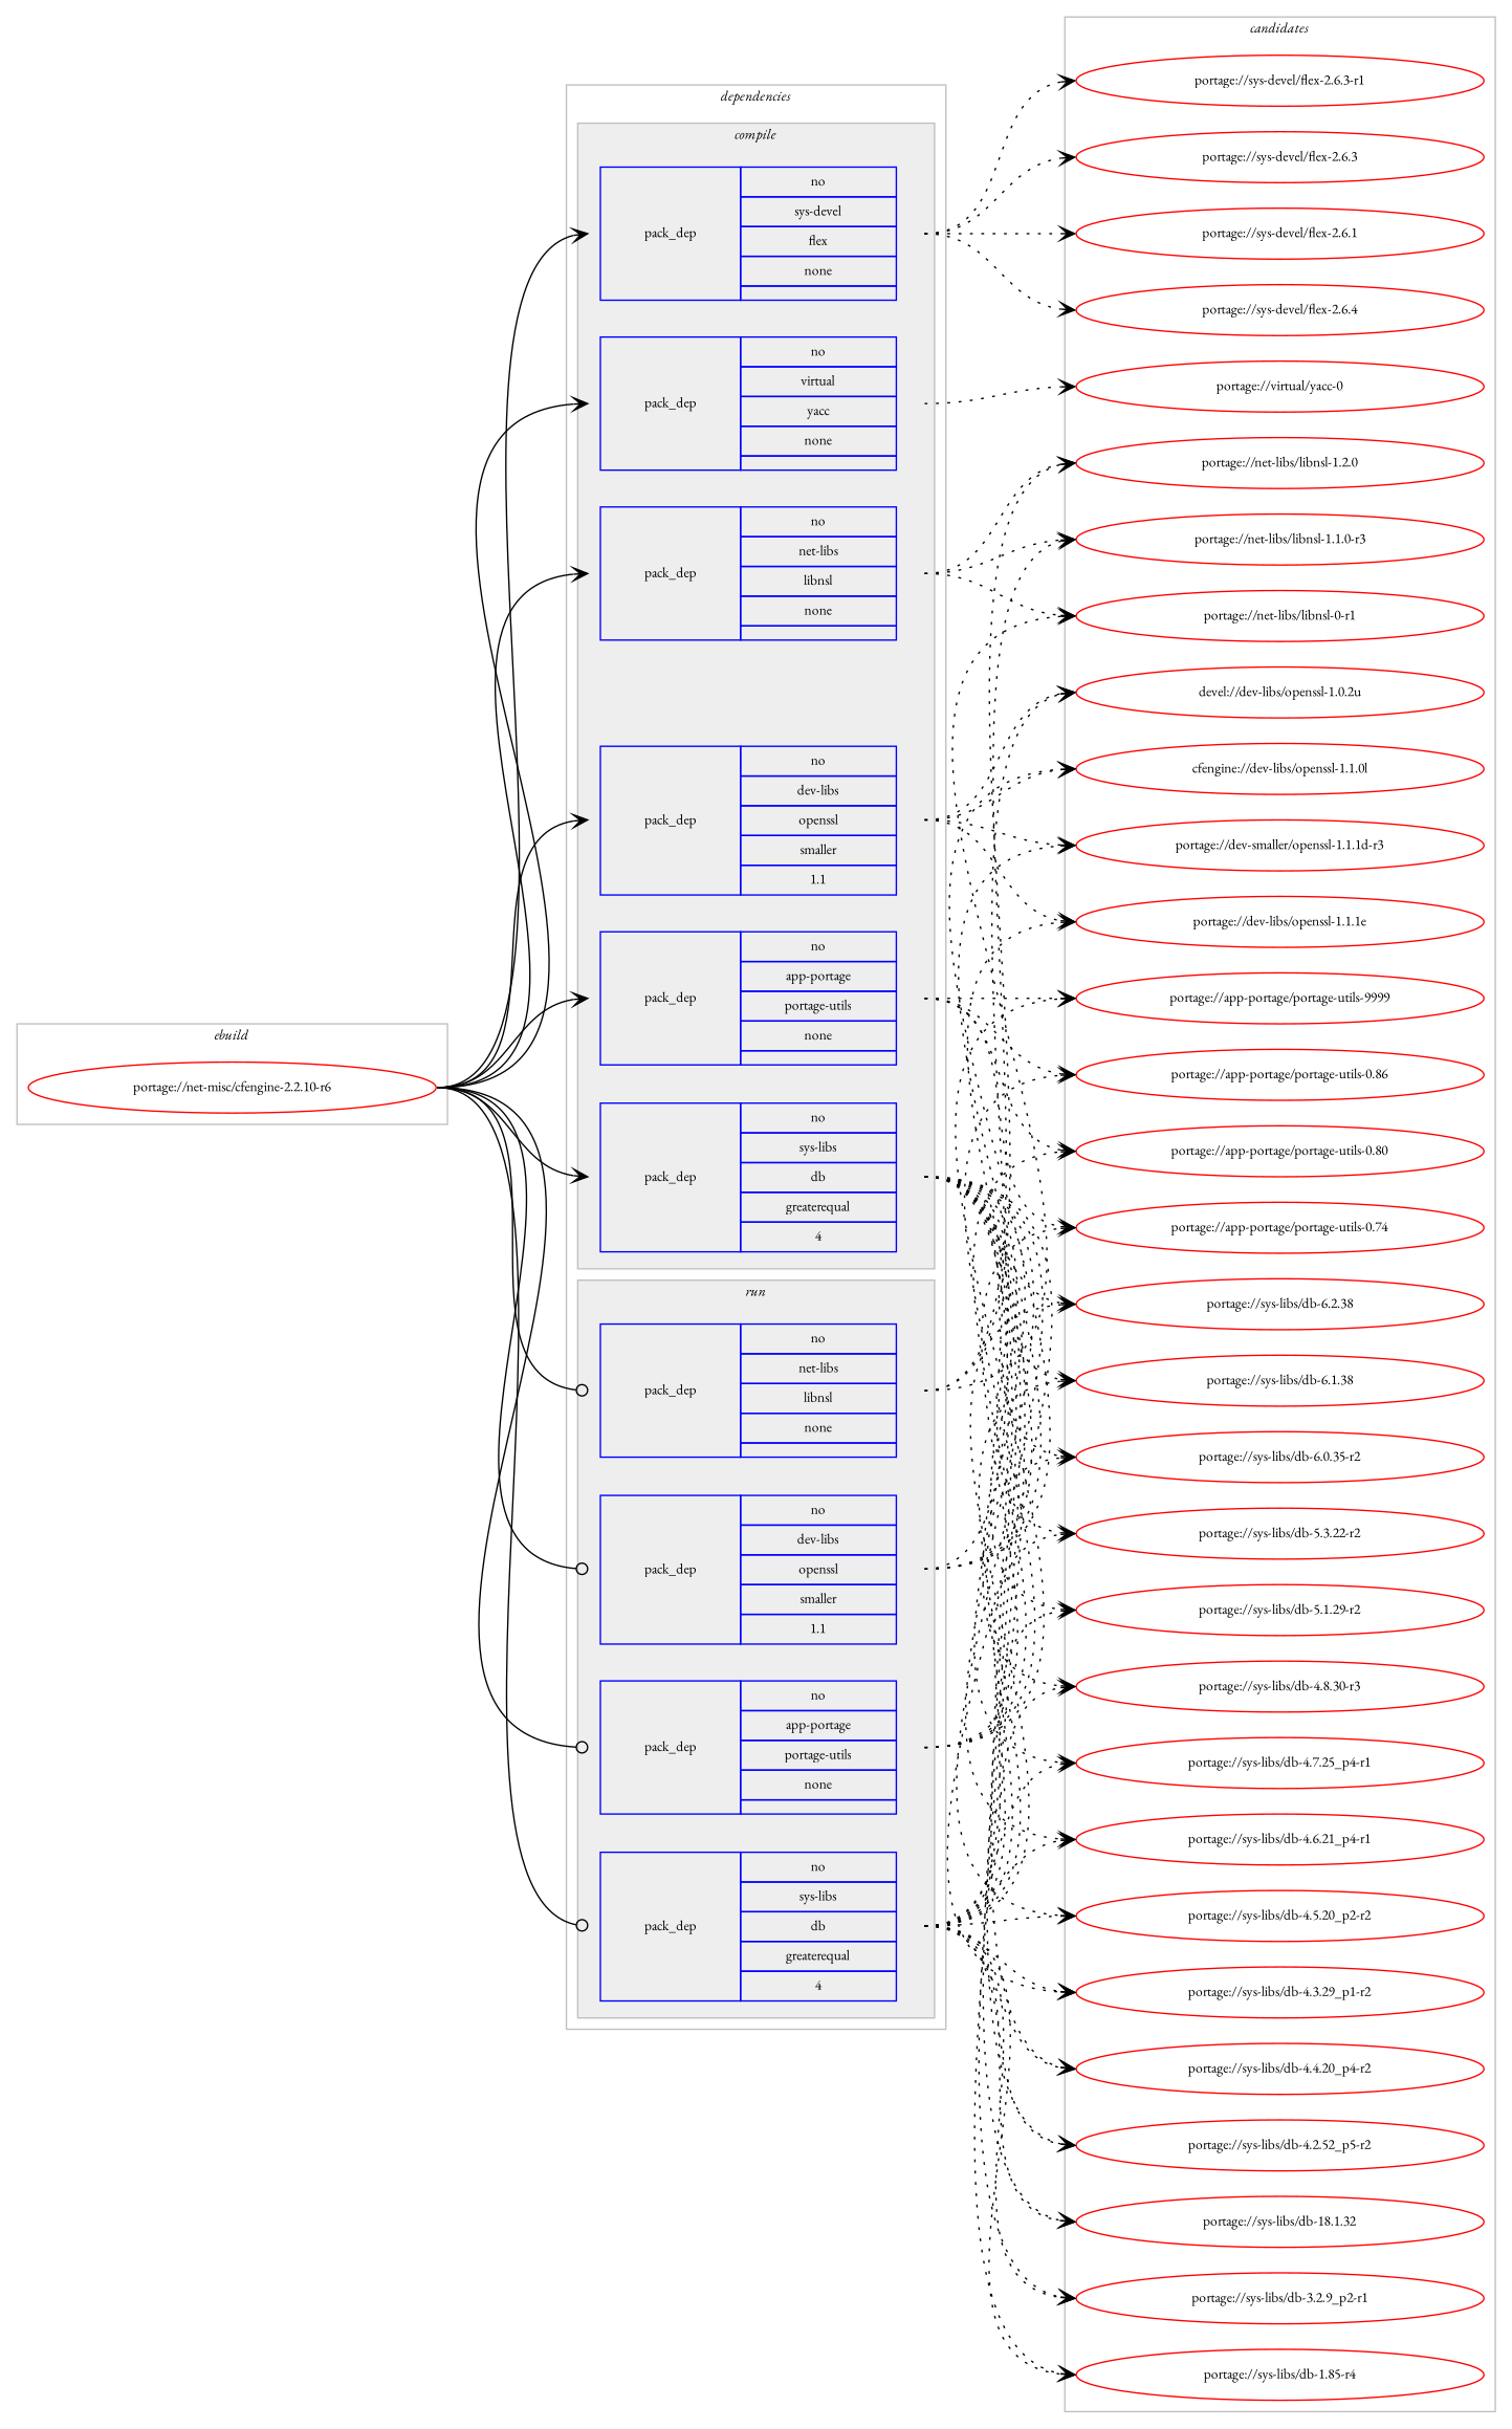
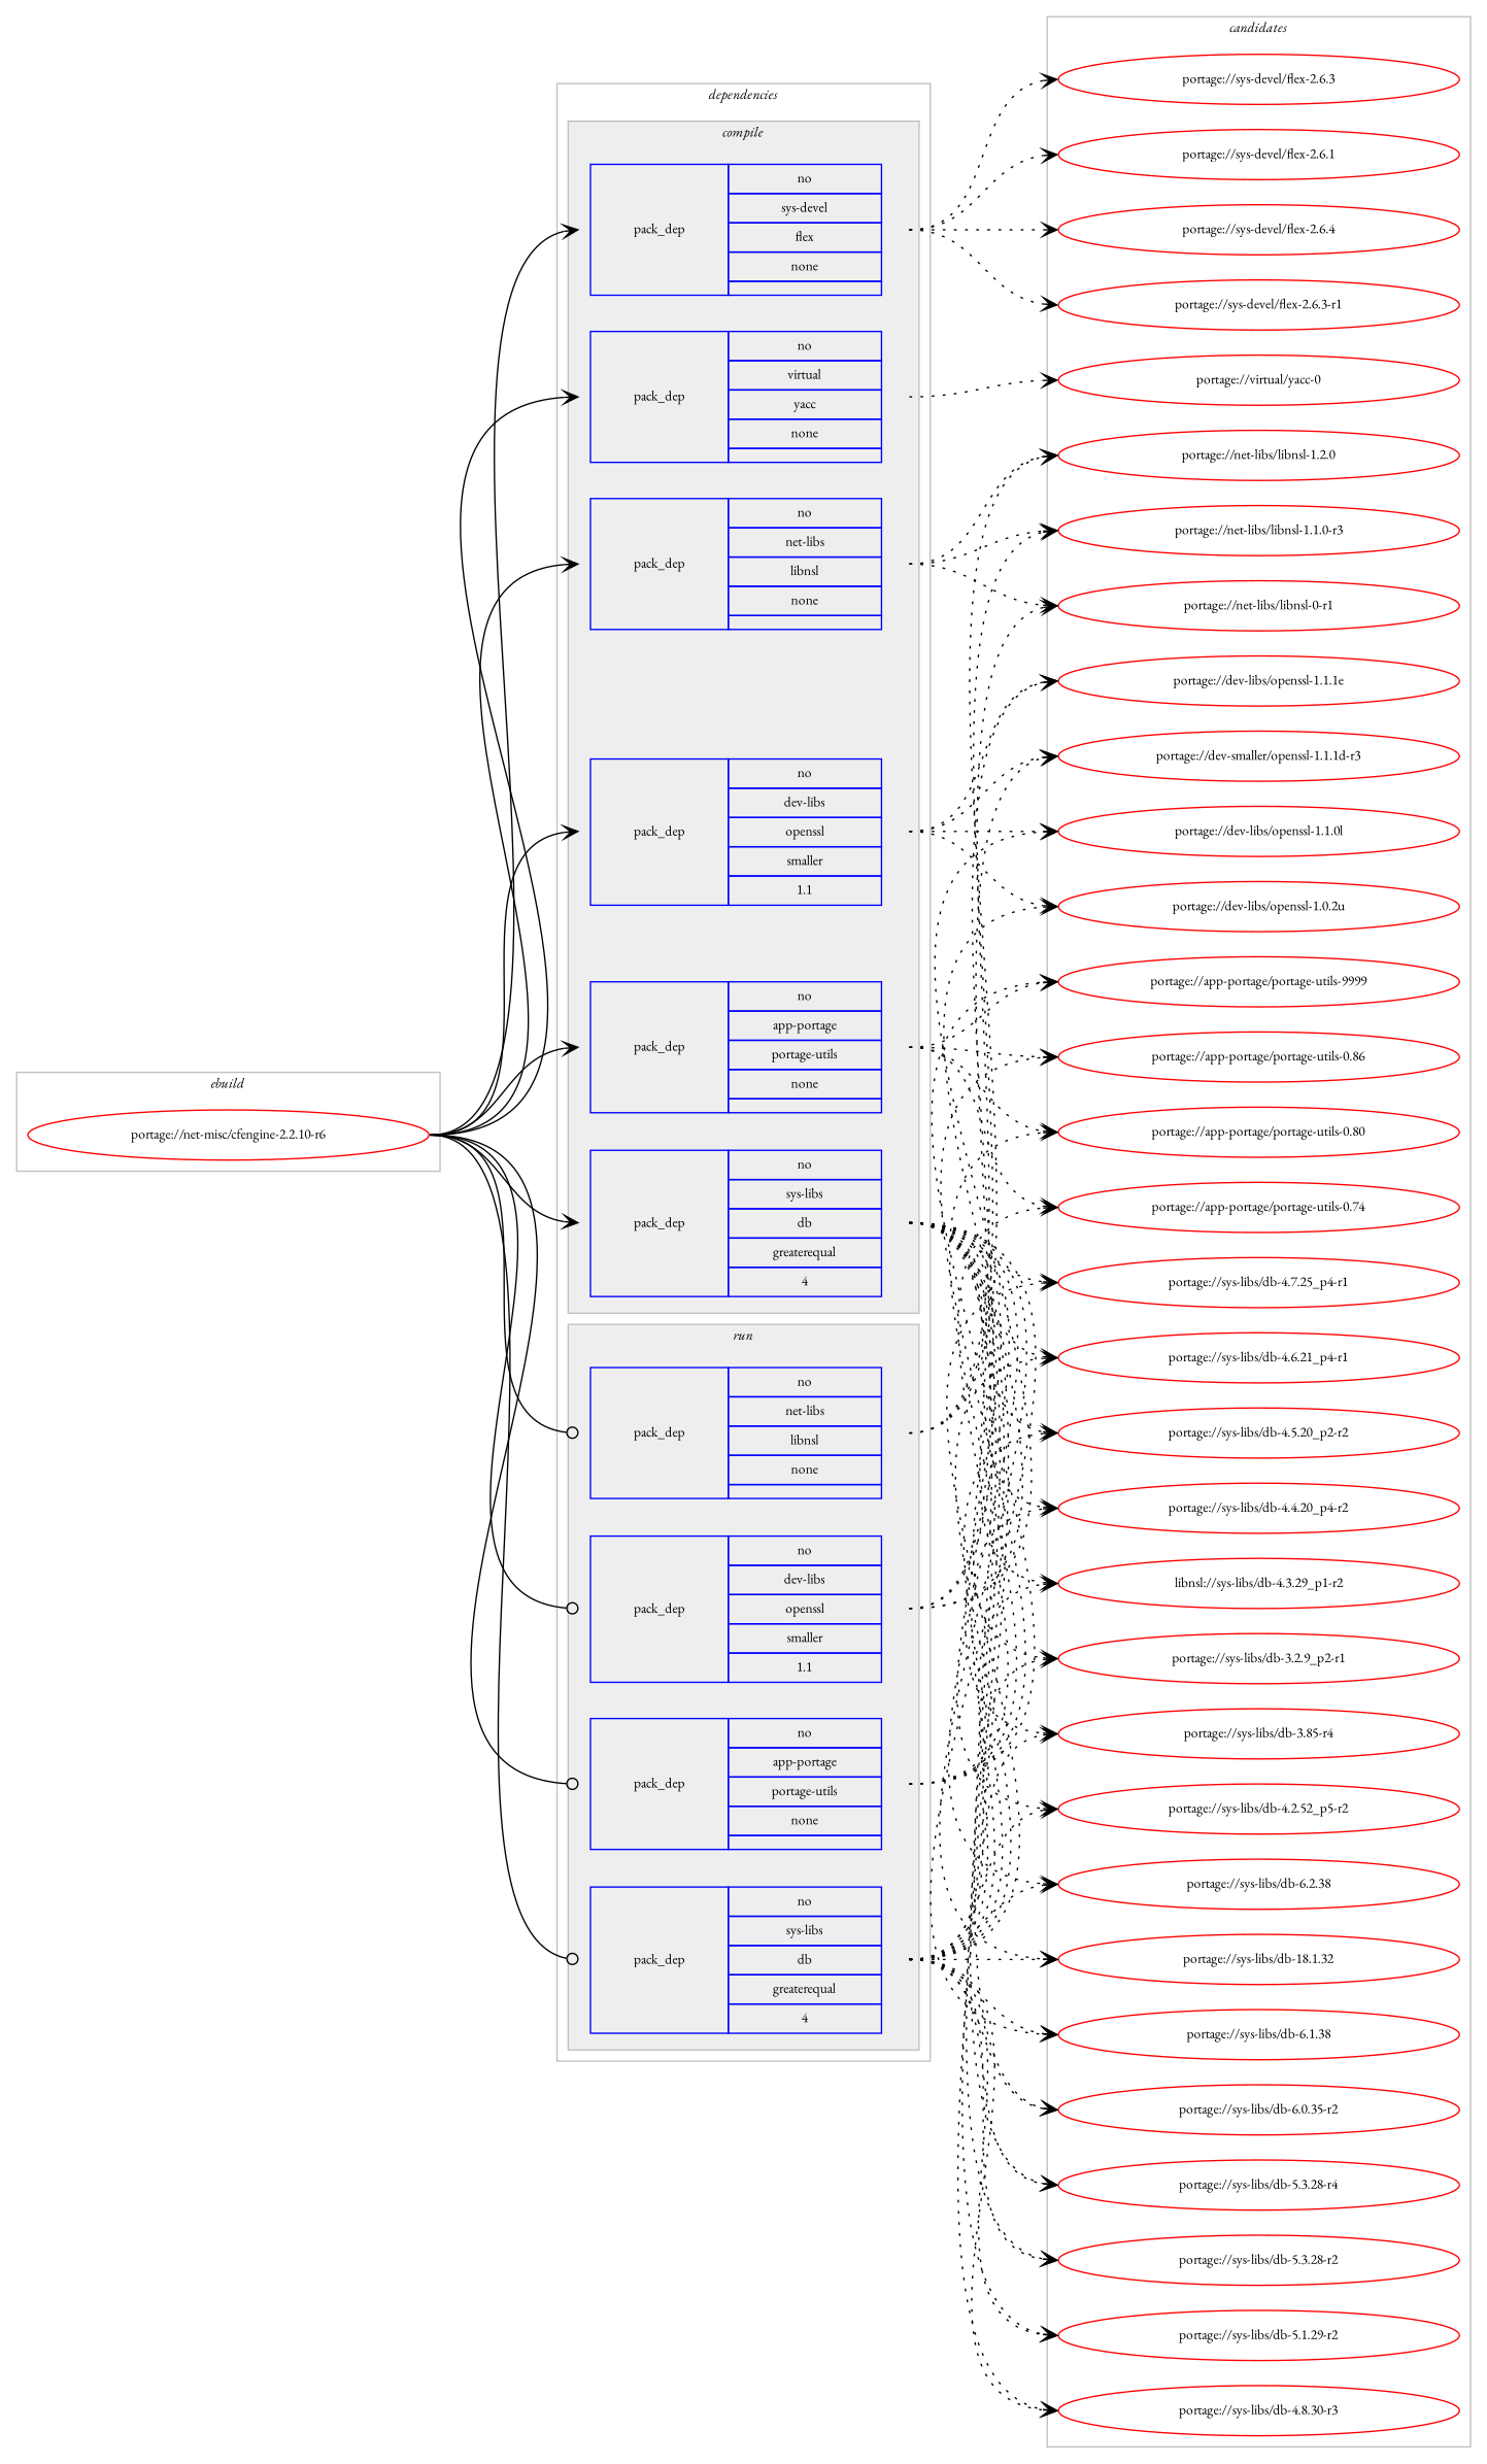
  digraph {
    compound=true
    concentrate=true
    fontname="EB Garamond"
    fontsize=10
    newrank=true
    rankdir=LR
    ranksep=1.5
    node [color=red fontname="EB Garamond" fontsize=10]
    edge [arrowhead=vee fontname="EB Garamond" headport=w style=dotted tailport=e weight=100]
    n1 [label="portage://net-misc/cfengine-2.2.10-r6" width=4]
    n2 [color=blue label=<<TABLE BORDER="0" CELLBORDER="1" CELLSPACING="0" CELLPADDING="4" WIDTH="220"><TR><TD ROWSPAN="6" CELLPADDING="30">pack_dep</TD></TR><TR><TD WIDTH="110">no</TD></TR><TR><TD>app-portage</TD></TR><TR><TD>portage-utils</TD></TR><TR><TD>none</TD></TR><TR><TD></TD></TR></TABLE>> shape=none]
    n3 [color=blue label=<<TABLE BORDER="0" CELLBORDER="1" CELLSPACING="0" CELLPADDING="4" WIDTH="220"><TR><TD ROWSPAN="6" CELLPADDING="30">pack_dep</TD></TR><TR><TD WIDTH="110">no</TD></TR><TR><TD>dev-libs</TD></TR><TR><TD>openssl</TD></TR><TR><TD>smaller</TD></TR><TR><TD>1.1</TD></TR></TABLE>> shape=none]
    n4 [color=blue label=<<TABLE BORDER="0" CELLBORDER="1" CELLSPACING="0" CELLPADDING="4" WIDTH="220"><TR><TD ROWSPAN="6" CELLPADDING="30">pack_dep</TD></TR><TR><TD WIDTH="110">no</TD></TR><TR><TD>net-libs</TD></TR><TR><TD>libnsl</TD></TR><TR><TD>none</TD></TR><TR><TD></TD></TR></TABLE>> shape=none]
    n5 [color=blue label=<<TABLE BORDER="0" CELLBORDER="1" CELLSPACING="0" CELLPADDING="4" WIDTH="220"><TR><TD ROWSPAN="6" CELLPADDING="30">pack_dep</TD></TR><TR><TD WIDTH="110">no</TD></TR><TR><TD>sys-devel</TD></TR><TR><TD>flex</TD></TR><TR><TD>none</TD></TR><TR><TD></TD></TR></TABLE>> shape=none]
    n6 [color=blue label=<<TABLE BORDER="0" CELLBORDER="1" CELLSPACING="0" CELLPADDING="4" WIDTH="220"><TR><TD ROWSPAN="6" CELLPADDING="30">pack_dep</TD></TR><TR><TD WIDTH="110">no</TD></TR><TR><TD>sys-libs</TD></TR><TR><TD>db</TD></TR><TR><TD>greaterequal</TD></TR><TR><TD>4</TD></TR></TABLE>> shape=none]
    n7 [color=blue label=<<TABLE BORDER="0" CELLBORDER="1" CELLSPACING="0" CELLPADDING="4" WIDTH="220"><TR><TD ROWSPAN="6" CELLPADDING="30">pack_dep</TD></TR><TR><TD WIDTH="110">no</TD></TR><TR><TD>virtual</TD></TR><TR><TD>yacc</TD></TR><TR><TD>none</TD></TR><TR><TD></TD></TR></TABLE>> shape=none]
    n8 [color=blue label=<<TABLE BORDER="0" CELLBORDER="1" CELLSPACING="0" CELLPADDING="4" WIDTH="220"><TR><TD ROWSPAN="6" CELLPADDING="30">pack_dep</TD></TR><TR><TD WIDTH="110">no</TD></TR><TR><TD>app-portage</TD></TR><TR><TD>portage-utils</TD></TR><TR><TD>none</TD></TR><TR><TD></TD></TR></TABLE>> shape=none]
    n9 [color=blue label=<<TABLE BORDER="0" CELLBORDER="1" CELLSPACING="0" CELLPADDING="4" WIDTH="220"><TR><TD ROWSPAN="6" CELLPADDING="30">pack_dep</TD></TR><TR><TD WIDTH="110">no</TD></TR><TR><TD>dev-libs</TD></TR><TR><TD>openssl</TD></TR><TR><TD>smaller</TD></TR><TR><TD>1.1</TD></TR></TABLE>> shape=none]
    n10 [color=blue label=<<TABLE BORDER="0" CELLBORDER="1" CELLSPACING="0" CELLPADDING="4" WIDTH="220"><TR><TD ROWSPAN="6" CELLPADDING="30">pack_dep</TD></TR><TR><TD WIDTH="110">no</TD></TR><TR><TD>net-libs</TD></TR><TR><TD>libnsl</TD></TR><TR><TD>none</TD></TR><TR><TD></TD></TR></TABLE>> shape=none]
    n11 [color=blue label=<<TABLE BORDER="0" CELLBORDER="1" CELLSPACING="0" CELLPADDING="4" WIDTH="220"><TR><TD ROWSPAN="6" CELLPADDING="30">pack_dep</TD></TR><TR><TD WIDTH="110">no</TD></TR><TR><TD>sys-libs</TD></TR><TR><TD>db</TD></TR><TR><TD>greaterequal</TD></TR><TR><TD>4</TD></TR></TABLE>> shape=none]
    n12 [label="portage://app-portage/portage-utils-9999" width=4]
    n13 [label="portage://app-portage/portage-utils-0.86" width=4]
    n14 [label="portage://app-portage/portage-utils-0.80" width=4]
    n15 [label="portage://app-portage/portage-utils-0.74" width=4]
    n16 [label="portage://dev-libs/openssl-1.1.1e" width=4]
    n17 [label="portage://dev-smaller/openssl-1.1.1d-r3" width=4]
-   n18 [label="cfengine://dev-libs/openssl-1.1.0l" width=4]
-   n19 [label="devel://dev-libs/openssl-1.0.2u" width=4]
+   n18 [label="portage://dev-libs/openssl-1.1.0l" width=4]
+   n19 [label="portage://dev-libs/openssl-1.0.2u" width=4]
    n20 [label="portage://net-libs/libnsl-1.2.0" width=4]
    n21 [label="portage://net-libs/libnsl-1.1.0-r3" width=4]
    n22 [label="portage://net-libs/libnsl-0-r1" width=4]
    n23 [label="portage://sys-devel/flex-2.6.4" width=4]
    n24 [label="portage://sys-devel/flex-2.6.3-r1" width=4]
    n25 [label="portage://sys-devel/flex-2.6.3" width=4]
    n26 [label="portage://sys-devel/flex-2.6.1" width=4]
    n27 [label="portage://sys-libs/db-6.2.38" width=4]
    n28 [label="portage://sys-libs/db-6.1.38" width=4]
    n29 [label="portage://sys-libs/db-6.0.35-r2" width=4]
-   n31 [label="portage://sys-libs/db-5.3.22-r2" width=4]
+   n30 [label="portage://sys-libs/db-5.3.28-r4" width=4]
+   n31 [label="portage://sys-libs/db-5.3.28-r2" width=4]
    n32 [label="portage://sys-libs/db-5.1.29-r2" width=4]
    n33 [label="portage://sys-libs/db-4.8.30-r3" width=4]
    n34 [label="portage://sys-libs/db-4.7.25_p4-r1" width=4]
    n35 [label="portage://sys-libs/db-4.6.21_p4-r1" width=4]
    n36 [label="portage://sys-libs/db-4.5.20_p2-r2" width=4]
    n37 [label="portage://sys-libs/db-4.4.20_p4-r2" width=4]
-   n38 [label="portage://sys-libs/db-4.3.29_p1-r2" width=4]
+   n38 [label="libnsl://sys-libs/db-4.3.29_p1-r2" width=4]
    n39 [label="portage://sys-libs/db-4.2.52_p5-r2" width=4]
    n40 [label="portage://sys-libs/db-3.2.9_p2-r1" width=4]
    n41 [label="portage://sys-libs/db-18.1.32" width=4]
-   n42 [label="portage://sys-libs/db-1.85-r4" width=4]
+   n42 [label="portage://sys-libs/db-3.85-r4" width=4]
    n43 [label="portage://virtual/yacc-0" width=4]
    subgraph cluster_1 {
      color=gray
      label=<<i>ebuild</i>>
      rank=same
      n1
    }
    subgraph cluster_2 {
      color=gray
      label=<<i>dependencies</i>>
      subgraph cluster_3 {
        color=gray
        fillcolor="#eeeeee"
        label=<<i>compile</i>>
        style=filled
        subgraph sub_4 {
          color=gray
          fillcolor="#eeeeee"
          label=<<i>compile</i>>
          style=filled
          n2
        }
        subgraph sub_5 {
          color=gray
          fillcolor="#eeeeee"
          label=<<i>compile</i>>
          style=filled
          n3
        }
        subgraph sub_6 {
          color=gray
          fillcolor="#eeeeee"
          label=<<i>compile</i>>
          style=filled
          n4
        }
        subgraph sub_7 {
          color=gray
          fillcolor="#eeeeee"
          label=<<i>compile</i>>
          style=filled
          n5
        }
        subgraph sub_8 {
          color=gray
          fillcolor="#eeeeee"
          label=<<i>compile</i>>
          style=filled
          n6
        }
        subgraph sub_9 {
          color=gray
          fillcolor="#eeeeee"
          label=<<i>compile</i>>
          style=filled
          n7
        }
      }
      subgraph cluster_10 {
        color=gray
        fillcolor="#eeeeee"
        label=<<i>compile and run</i>>
        style=filled
      }
      subgraph cluster_11 {
        color=gray
        fillcolor="#eeeeee"
        label=<<i>run</i>>
        style=filled
        subgraph sub_12 {
          color=gray
          fillcolor="#eeeeee"
          label=<<i>run</i>>
          style=filled
          n8
        }
        subgraph sub_13 {
          color=gray
          fillcolor="#eeeeee"
          label=<<i>run</i>>
          style=filled
          n9
        }
        subgraph sub_14 {
          color=gray
          fillcolor="#eeeeee"
          label=<<i>run</i>>
          style=filled
          n10
        }
        subgraph sub_15 {
          color=gray
          fillcolor="#eeeeee"
          label=<<i>run</i>>
          style=filled
          n11
        }
      }
    }
    subgraph cluster_16 {
      color=gray
      label=<<i>candidates</i>>
      rank=same
      subgraph sub_17 {
        color=black
        label=<<i>candidates</i>>
        nodesep=1
        rank=same
        n12
        n13
        n14
        n15
      }
      subgraph sub_18 {
        color=black
        label=<<i>candidates</i>>
        nodesep=1
        rank=same
        n16
        n17
        n18
        n19
      }
      subgraph sub_19 {
        color=black
        label=<<i>candidates</i>>
        nodesep=1
        rank=same
        n20
        n21
        n22
      }
      subgraph sub_20 {
        color=black
        label=<<i>candidates</i>>
        nodesep=1
        rank=same
        n23
        n24
        n25
        n26
      }
      subgraph sub_21 {
        color=black
        label=<<i>candidates</i>>
        nodesep=1
        rank=same
        n27
        n28
        n29
+       n30
        n31
        n32
        n33
        n34
        n35
        n36
        n37
        n38
        n39
        n40
        n41
        n42
      }
      subgraph sub_22 {
        color=black
        label=<<i>candidates</i>>
        nodesep=1
        rank=same
        n43
      }
      subgraph sub_23 {
        color=black
        label=<<i>candidates</i>>
        nodesep=1
        rank=same
        n12
        n13
        n14
        n15
      }
      subgraph sub_24 {
        color=black
        label=<<i>candidates</i>>
        nodesep=1
        rank=same
        n16
        n17
        n18
        n19
      }
      subgraph sub_25 {
        color=black
        label=<<i>candidates</i>>
        nodesep=1
        rank=same
        n20
        n21
        n22
      }
      subgraph sub_26 {
        color=black
        label=<<i>candidates</i>>
        nodesep=1
        rank=same
        n27
        n28
        n29
+       n30
        n31
        n32
        n33
        n34
        n35
        n36
        n37
        n38
        n39
        n40
        n41
        n42
      }
    }
    n1 -> n2 [style=solid weight=20]
    n1 -> n3 [style=solid weight=20]
    n1 -> n4 [style=solid weight=20]
    n1 -> n5 [style=solid weight=20]
    n1 -> n6 [style=solid weight=20]
    n1 -> n7 [style=solid weight=20]
    n1 -> n8 [arrowhead=odot style=solid weight=20]
    n1 -> n9 [arrowhead=odot style=solid weight=20]
    n1 -> n10 [arrowhead=odot style=solid weight=20]
    n1 -> n11 [arrowhead=odot style=solid weight=20]
    n2 -> n12
    n2 -> n13
    n2 -> n14
    n2 -> n15
    n3 -> n16
    n3 -> n17
    n3 -> n18
    n3 -> n19
    n4 -> n20
    n4 -> n21
    n4 -> n22
    n5 -> n23
    n5 -> n24
    n5 -> n25
    n5 -> n26
    n6 -> n27
    n6 -> n28
    n6 -> n29
+   n6 -> n30
    n6 -> n31
    n6 -> n32
    n6 -> n33
    n6 -> n34
    n6 -> n35
    n6 -> n36
    n6 -> n37
    n6 -> n38
    n6 -> n39
    n6 -> n40
    n6 -> n41
    n6 -> n42
    n7 -> n43
    n8 -> n12
    n8 -> n13
    n8 -> n14
    n8 -> n15
    n9 -> n16
    n9 -> n17
    n9 -> n18
    n9 -> n19
    n10 -> n20
    n10 -> n21
    n10 -> n22
    n11 -> n27
    n11 -> n28
    n11 -> n29
+   n11 -> n30
    n11 -> n31
    n11 -> n32
    n11 -> n33
    n11 -> n34
    n11 -> n35
    n11 -> n36
    n11 -> n37
    n11 -> n38
    n11 -> n39
    n11 -> n40
    n11 -> n41
    n11 -> n42
  }
